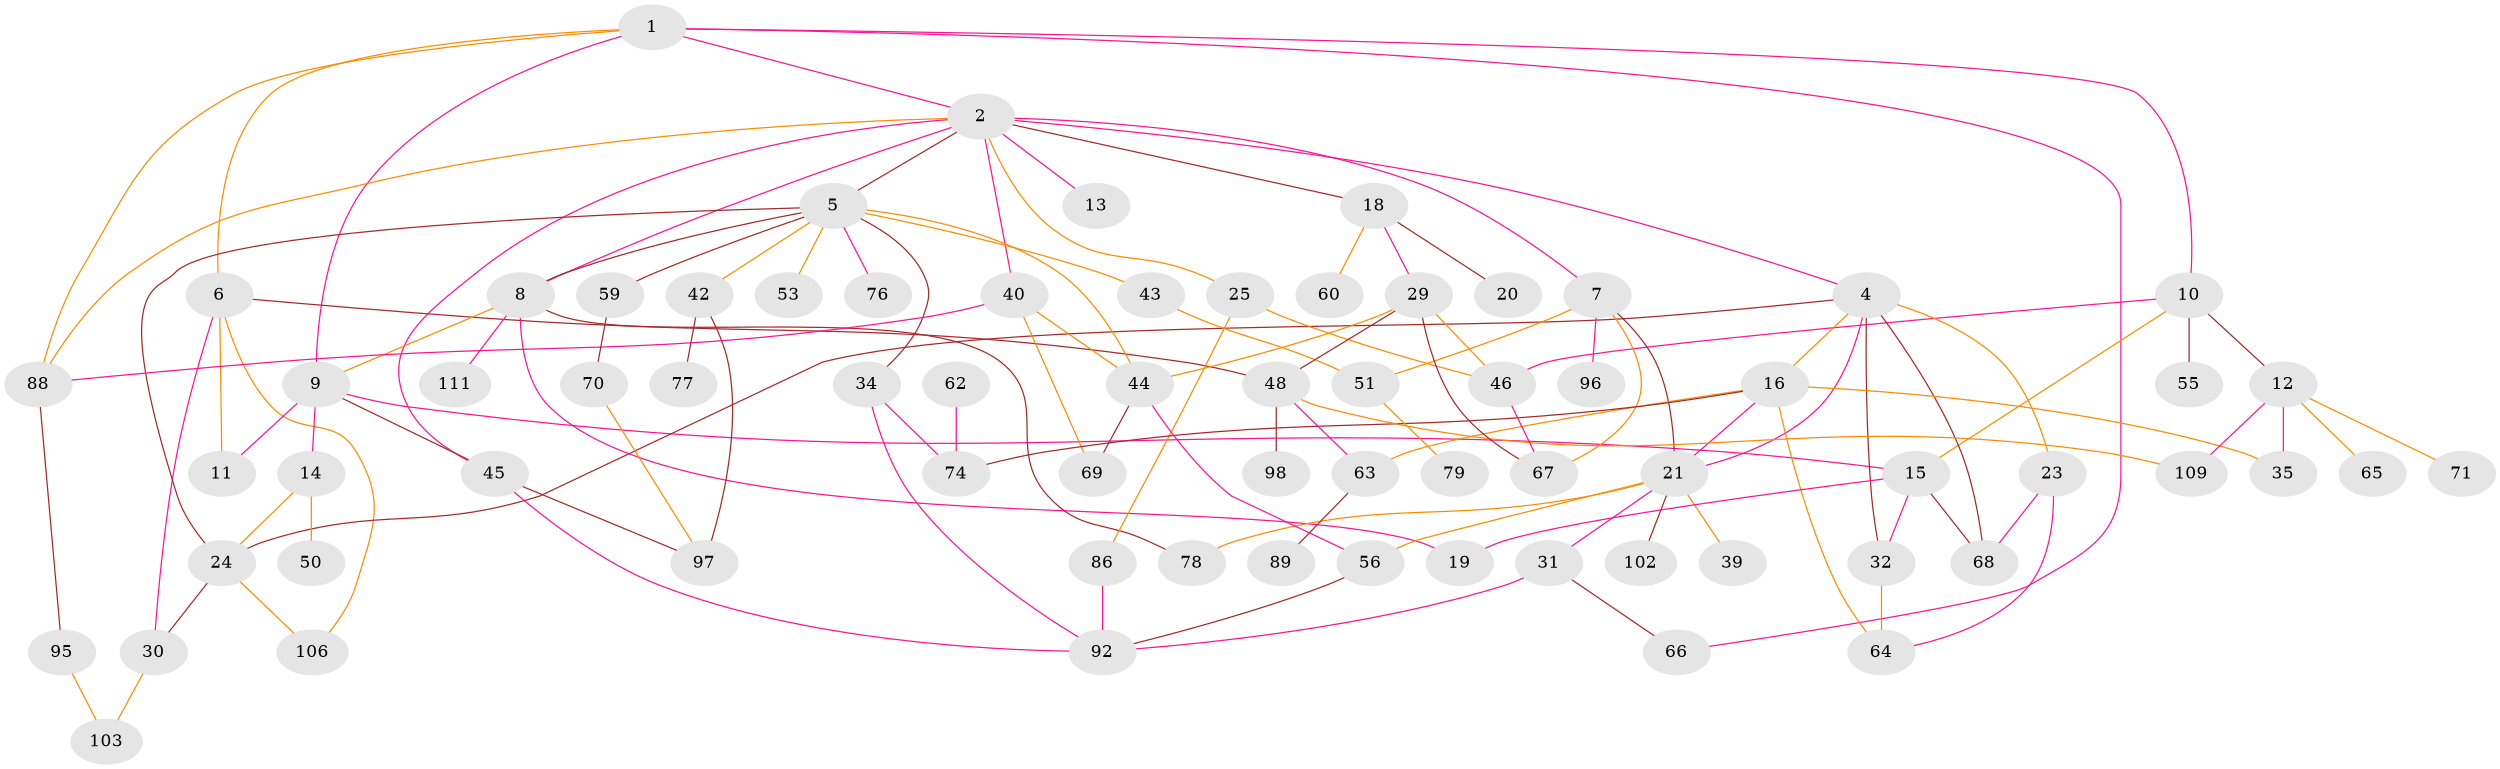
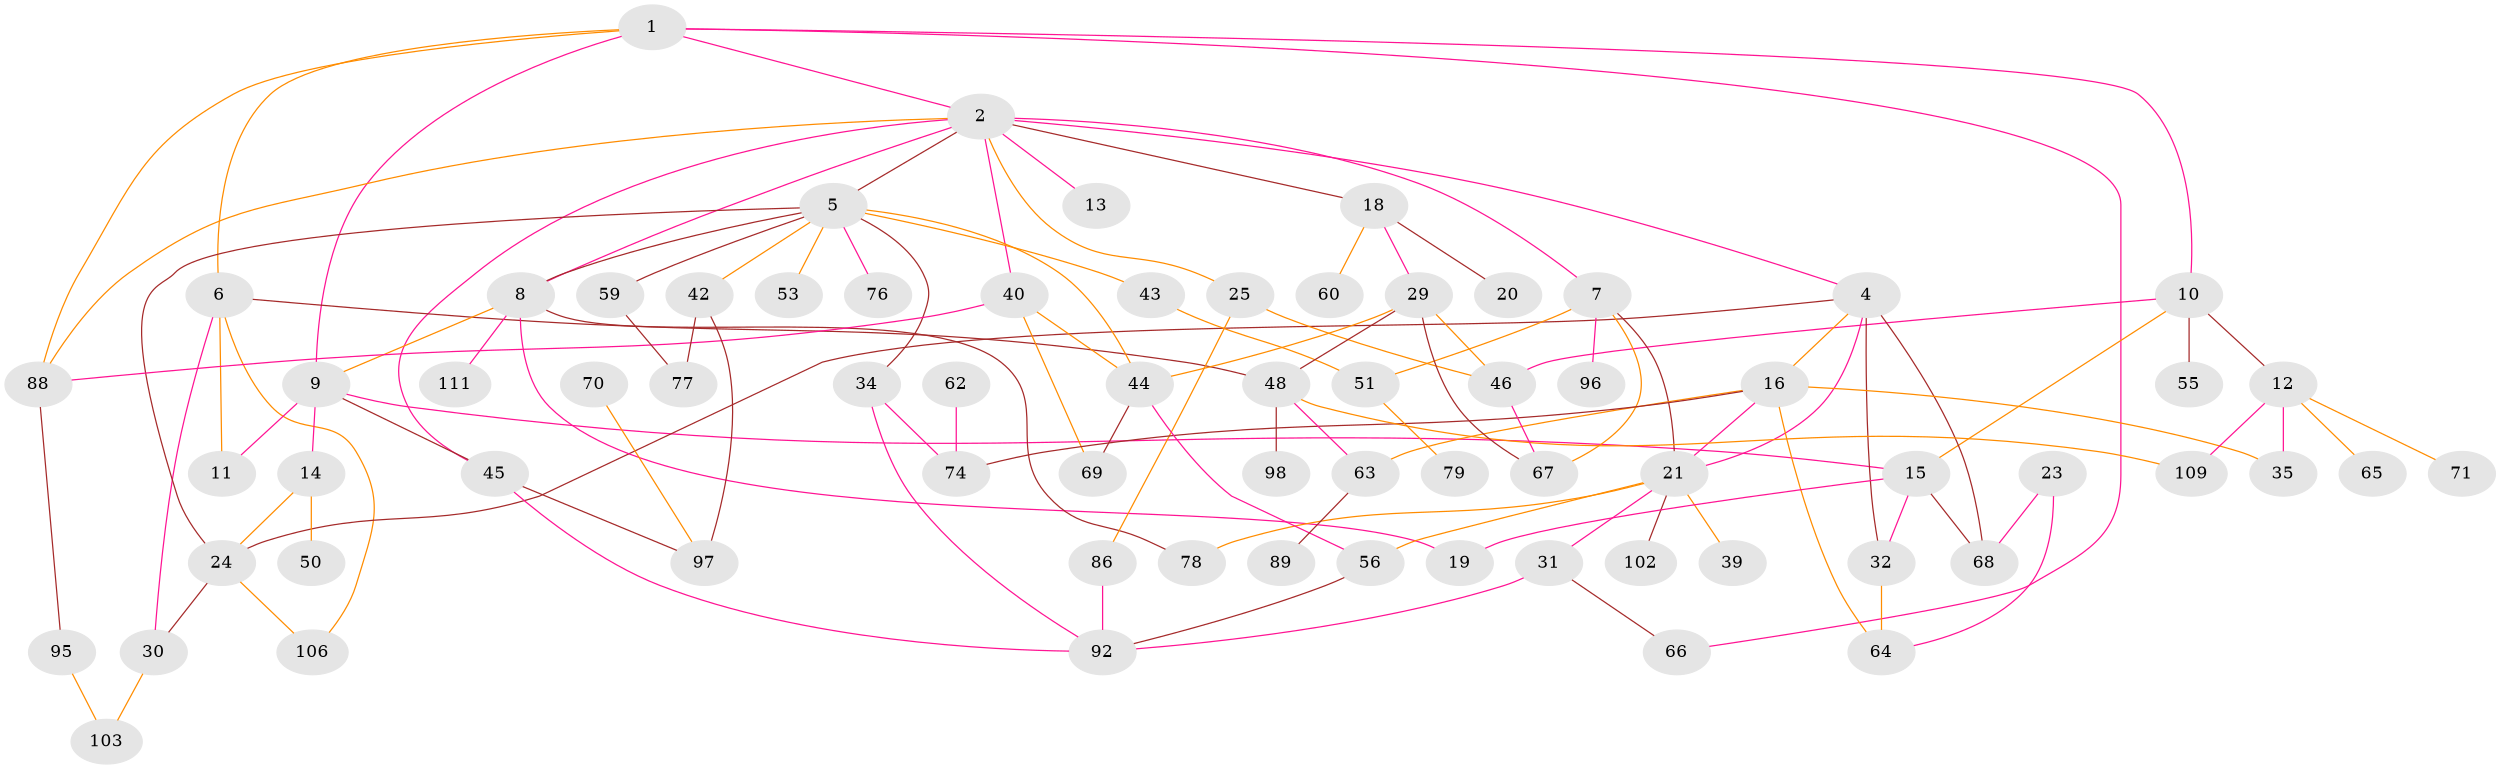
  graph {
    node [color=gray90 style=filled]
    edge [color=darkorange]
    1 [super="+90"]
    2 [super="+3"]
    6 [super="+41"]
    9 [super="+91"]
    10 [super="+36"]
    66 [super="+101"]
    88 [super="+97"]
    4 [super="+80"]
    5 [super="+26"]
    7 [super="+17"]
    8 [super="+52"]
    13
    18 [super="+49"]
    25 [super="+28"]
    40 [super="+85"]
    45 [super="+93"]
    16 [super="+22"]
    21 [super="+27"]
    23 [super="+33"]
    24 [super="+61"]
    32 [super="+47"]
    68 [super="+104"]
    11
    30 [super="+81"]
    48 [super="+72"]
    106
    14
    15
    12 [super="+75"]
    46
    55
    95
    34 [super="+37"]
    42
    43
    44
    53
    59
    76
    51 [super="+108"]
    67 [super="+73"]
    96
    19 [super="+38"]
    78 [super="+94"]
    111
    20
    29 [super="+84"]
    60
    86
    69 [super="+82"]
    92 [super="+110"]
    n52 [label=97 super="+100"]
    35
    63 [super="+83"]
    64 [super="+99"]
    74 [super="+107"]
    31 [super="+54"]
    39
    56 [super="+57"]
    102
    77
    70
    103
    109
    98
    62 [super="+105"]
    79
    50
    65
    71
    89
    1 -- 2 [color=deeppink]
    1 -- 6
    1 -- 9 [color=deeppink]
    1 -- 10 [color=deeppink]
    1 -- 66 [color=deeppink]
    1 -- 88
    2 -- 88
    2 -- 4 [color=deeppink]
    2 -- 5 [color=brown]
    2 -- 7 [color=deeppink]
    2 -- 8 [color=deeppink]
    2 -- 13 [color=deeppink]
    2 -- 18 [color=brown]
    2 -- 25
    2 -- 40 [color=deeppink]
    2 -- 45 [color=deeppink]
    6 -- 11
    6 -- 30 [color=deeppink]
    6 -- 48 [color=brown]
    6 -- 106
    9 -- 45 [color=brown]
    9 -- 11 [color=deeppink]
    9 -- 14 [color=deeppink]
    9 -- 15 [color=deeppink]
    10 -- 15
    10 -- 12 [color=brown]
    10 -- 46 [color=deeppink]
    10 -- 55 [color=brown]
    88 -- 95 [color=brown]
    4 -- 16
    4 -- 21 [color=deeppink]
-   4 -- 23
    4 -- 24 [color=brown]
    4 -- 32 [color=brown]
    4 -- 68 [color=brown weight=2]
    5 -- 8 [color=brown]
    5 -- 24 [color=brown]
    5 -- 34 [color=brown]
    5 -- 42
    5 -- 43
    5 -- 44
    5 -- 53
    5 -- 59 [color=brown]
    5 -- 76 [color=deeppink]
    7 -- 21 [color=brown]
    7 -- 51
    7 -- 67
    7 -- 96 [color=deeppink]
    8 -- 9
    8 -- 19 [color=deeppink]
    8 -- 78 [color=brown]
    8 -- 111 [color=deeppink]
    18 -- 20 [color=brown]
    18 -- 29 [color=deeppink]
    18 -- 60
    25 -- 46
    25 -- 86
    40 -- 88 [color=deeppink]
    40 -- 44
    40 -- 69 [weight=2]
    45 -- 92 [color=deeppink]
    45 -- n52 [color=brown]
    16 -- 21 [color=deeppink]
    16 -- 35
    16 -- 63
    16 -- 64
    16 -- 74 [color=brown]
    21 -- 78
    21 -- 31 [color=deeppink]
    21 -- 39
    21 -- 56
    21 -- 102 [color=brown]
    23 -- 68 [color=deeppink]
    23 -- 64 [color=deeppink]
    24 -- 30 [color=brown]
    24 -- 106
    32 -- 64
    30 -- 103
    48 -- 63 [color=deeppink]
    48 -- 109
    48 -- 98 [color=brown]
    14 -- 24
    14 -- 50
    15 -- 32 [color=deeppink]
    15 -- 68 [color=brown]
    15 -- 19 [color=deeppink]
    12 -- 35 [color=deeppink]
    12 -- 109 [color=deeppink]
    12 -- 65
    12 -- 71
    46 -- 67 [color=deeppink]
    95 -- 103
    34 -- 92 [color=deeppink]
    34 -- 74 [color=deeppink]
    42 -- n52 [color=brown]
    42 -- 77 [color=brown]
    43 -- 51
    44 -- 69 [color=brown]
    44 -- 56 [color=deeppink]
-   59 -- 70 [color=brown]
+   59 -- 77 [color=brown]
    51 -- 79
    29 -- 48 [color=brown]
    29 -- 46
    29 -- 44
    29 -- 67 [color=brown]
    86 -- 92 [color=deeppink]
    63 -- 89 [color=brown]
    31 -- 66 [color=brown]
    31 -- 92 [color=deeppink]
    56 -- 92 [color=brown]
    70 -- n52
    62 -- 74 [color=deeppink]
  }
